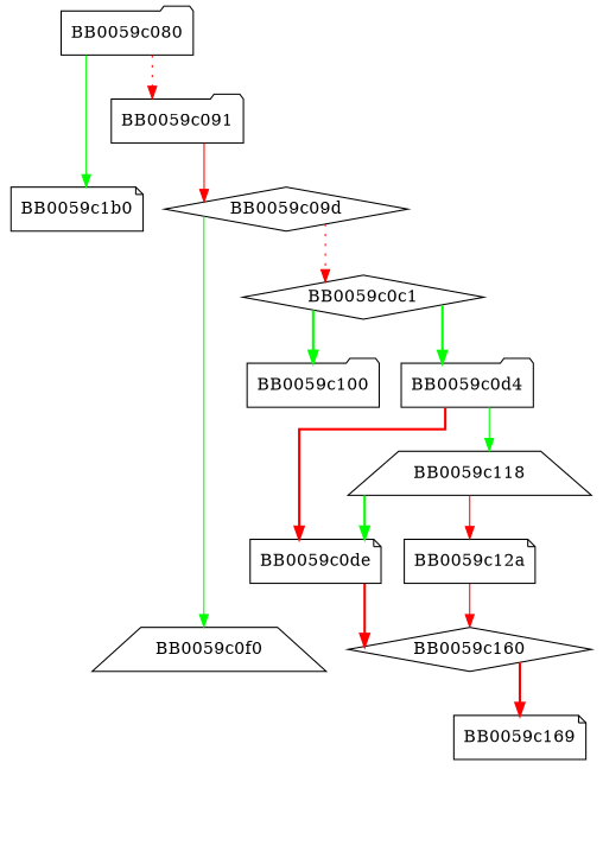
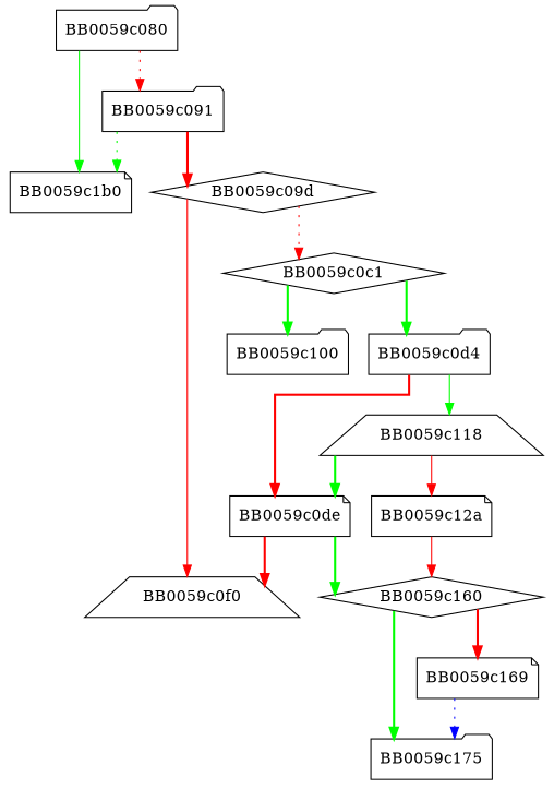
  digraph {
    splines=ortho
    node [shape=folder]
    edge [color=green style=bold]
    BB0059c1b0 [shape=note]
    BB0059c080
    BB0059c091
    BB0059c09d [shape=diamond]
    BB0059c0f0 [shape=trapezium]
    BB0059c0c1 [shape=diamond]
    BB0059c100
    BB0059c0d4
    BB0059c118 [shape=trapezium]
    BB0059c0de [shape=note]
    BB0059c12a [shape=note]
    BB0059c160 [shape=diamond]
+   BB0059c175
    BB0059c169 [shape=note]
    BB0059c080 -> BB0059c1b0 [style=solid]
    BB0059c080 -> BB0059c091 [color=red style=dotted]
-   BB0059c091 -> BB0059c09d [color=red style=solid]
-   BB0059c09d -> BB0059c0f0 [style=solid]
+   BB0059c091 -> BB0059c1b0 [style=dotted]
+   BB0059c091 -> BB0059c09d [color=red]
+   BB0059c09d -> BB0059c0f0 [color=red style=solid]
    BB0059c09d -> BB0059c0c1 [color=red style=dotted]
    BB0059c0c1 -> BB0059c100
    BB0059c0c1 -> BB0059c0d4
    BB0059c0d4 -> BB0059c118 [style=solid]
    BB0059c0d4 -> BB0059c0de [color=red]
    BB0059c118 -> BB0059c0de
    BB0059c118 -> BB0059c12a [color=red style=solid]
-   BB0059c0de -> BB0059c160 [color=red]
+   BB0059c0de -> BB0059c0f0 [color=red]
+   BB0059c0de -> BB0059c160
    BB0059c12a -> BB0059c160 [color=red style=solid]
+   BB0059c160 -> BB0059c175
    BB0059c160 -> BB0059c169 [color=red]
+   BB0059c169 -> BB0059c175 [color=blue style=dotted]
  }
